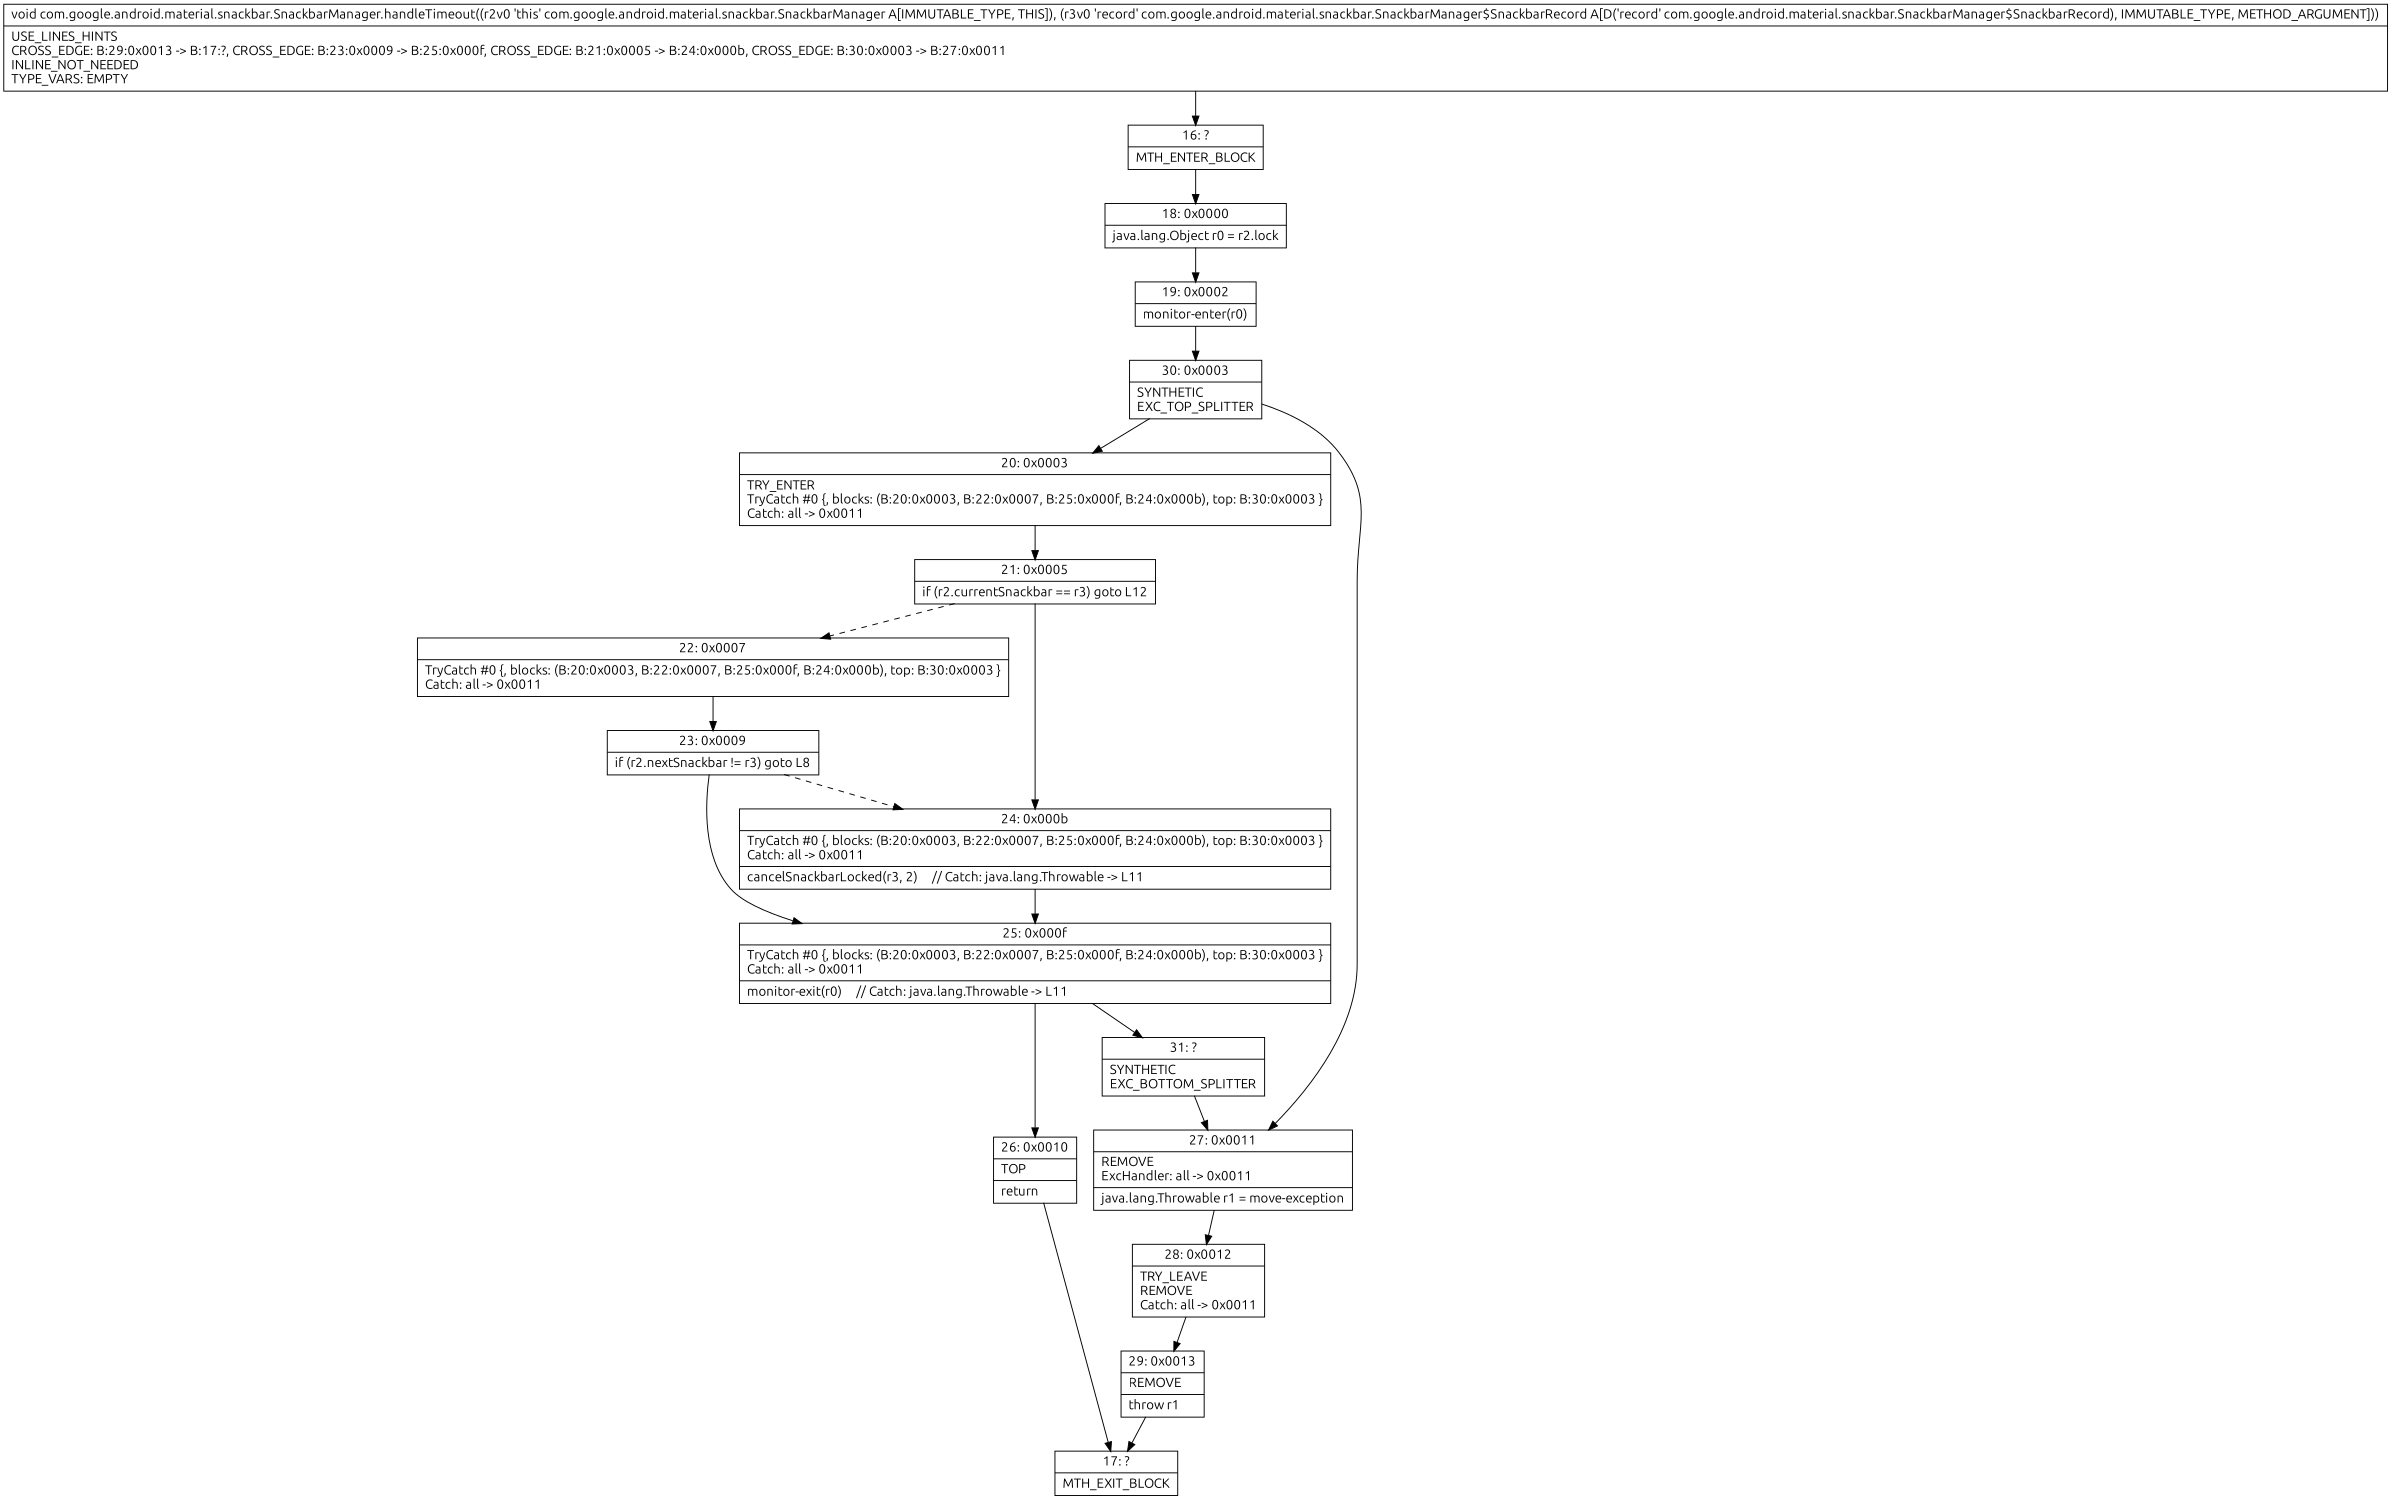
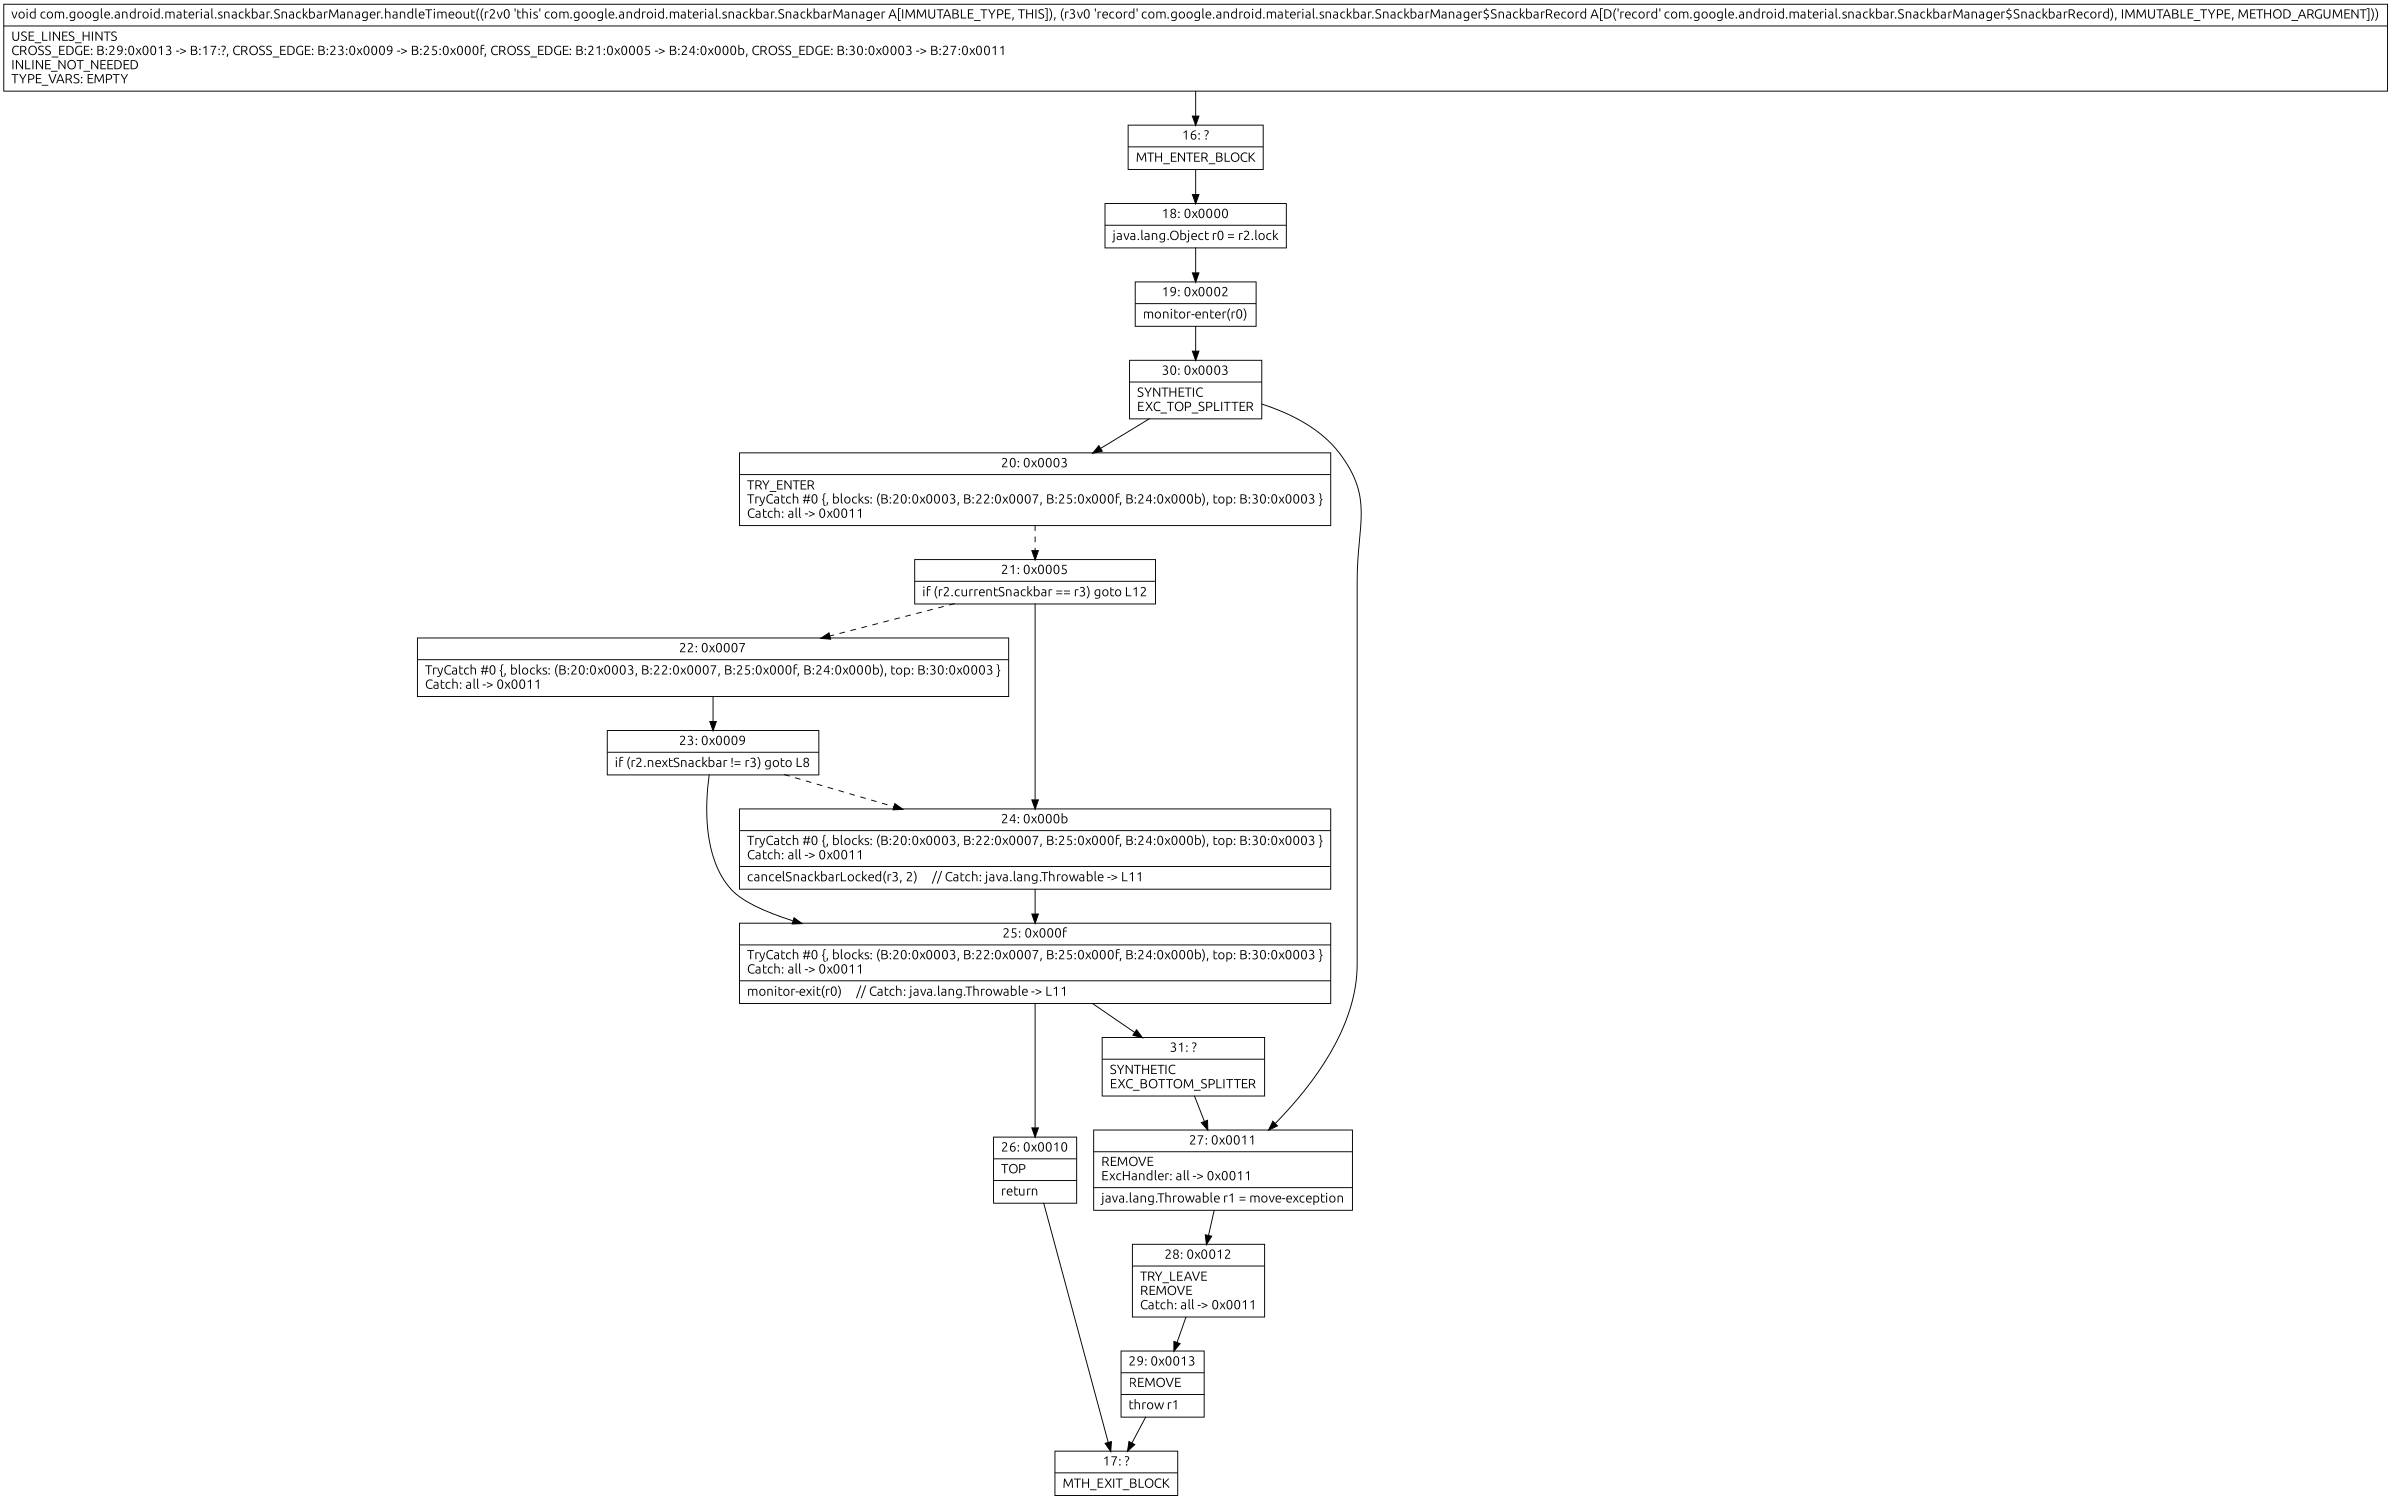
  digraph {
    fontname=Ubuntu
    node [fontname=Ubuntu shape=record]
    edge [fontname=Ubuntu]
    n1 [label="{16\:\ ?|MTH_ENTER_BLOCK\l}"]
    n2 [label="{18\:\ 0x0000|java.lang.Object r0 = r2.lock\l}"]
    n3 [label="{19\:\ 0x0002|monitor\-enter(r0)\l}"]
    n4 [label="{30\:\ 0x0003|SYNTHETIC\lEXC_TOP_SPLITTER\l}"]
    n5 [label="{20\:\ 0x0003|TRY_ENTER\lTryCatch #0 \{, blocks: (B:20:0x0003, B:22:0x0007, B:25:0x000f, B:24:0x000b), top: B:30:0x0003 \}\lCatch: all \-\> 0x0011\l}"]
    n6 [label="{27\:\ 0x0011|REMOVE\lExcHandler: all \-\> 0x0011\l|java.lang.Throwable r1 = move\-exception\l}"]
    n7 [label="{21\:\ 0x0005|if (r2.currentSnackbar == r3) goto L12\l}"]
    n8 [label="{28\:\ 0x0012|TRY_LEAVE\lREMOVE\lCatch: all \-\> 0x0011\l}"]
    n9 [label="{22\:\ 0x0007|TryCatch #0 \{, blocks: (B:20:0x0003, B:22:0x0007, B:25:0x000f, B:24:0x000b), top: B:30:0x0003 \}\lCatch: all \-\> 0x0011\l}"]
    n10 [label="{24\:\ 0x000b|TryCatch #0 \{, blocks: (B:20:0x0003, B:22:0x0007, B:25:0x000f, B:24:0x000b), top: B:30:0x0003 \}\lCatch: all \-\> 0x0011\l|cancelSnackbarLocked(r3, 2)     \/\/ Catch: java.lang.Throwable \-\> L11\l}"]
    n11 [label="{23\:\ 0x0009|if (r2.nextSnackbar != r3) goto L8\l}"]
    n12 [label="{25\:\ 0x000f|TryCatch #0 \{, blocks: (B:20:0x0003, B:22:0x0007, B:25:0x000f, B:24:0x000b), top: B:30:0x0003 \}\lCatch: all \-\> 0x0011\l|monitor\-exit(r0)     \/\/ Catch: java.lang.Throwable \-\> L11\l}"]
    n13 [label="{26\:\ 0x0010|TOP\l|return\l}"]
    n14 [label="{31\:\ ?|SYNTHETIC\lEXC_BOTTOM_SPLITTER\l}"]
    n15 [label="{17\:\ ?|MTH_EXIT_BLOCK\l}"]
    n16 [label="{29\:\ 0x0013|REMOVE\l|throw r1\l}"]
    n17 [label="{void com.google.android.material.snackbar.SnackbarManager.handleTimeout((r2v0 'this' com.google.android.material.snackbar.SnackbarManager A[IMMUTABLE_TYPE, THIS]), (r3v0 'record' com.google.android.material.snackbar.SnackbarManager$SnackbarRecord A[D('record' com.google.android.material.snackbar.SnackbarManager$SnackbarRecord), IMMUTABLE_TYPE, METHOD_ARGUMENT]))  | USE_LINES_HINTS\lCROSS_EDGE: B:29:0x0013 \-\> B:17:?, CROSS_EDGE: B:23:0x0009 \-\> B:25:0x000f, CROSS_EDGE: B:21:0x0005 \-\> B:24:0x000b, CROSS_EDGE: B:30:0x0003 \-\> B:27:0x0011\lINLINE_NOT_NEEDED\lTYPE_VARS: EMPTY\l}"]
    n1 -> n2
    n2 -> n3
    n3 -> n4
    n4 -> n5
    n4 -> n6
-   n5 -> n7
+   n5 -> n7 [style=dashed]
    n6 -> n8
    n7 -> n9 [style=dashed]
    n7 -> n10
    n8 -> n16
    n9 -> n11
    n10 -> n12
    n11 -> n10 [style=dashed]
    n11 -> n12
    n12 -> n13
    n12 -> n14
    n13 -> n15
    n14 -> n6
    n16 -> n15
    n17 -> n1
  }
